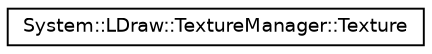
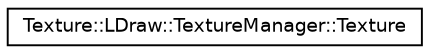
  digraph {
    rankdir=LR
-   n1 [color=black fillcolor=white fontname=Helvetica fontsize=10 height=0.2 label="System::LDraw::TextureManager::Texture" shape=record style=filled width=0.4]
+   n1 [color=black fillcolor=white fontname=Helvetica fontsize=10 height=0.2 label="Texture::LDraw::TextureManager::Texture" shape=record style=filled width=0.4]
  }
